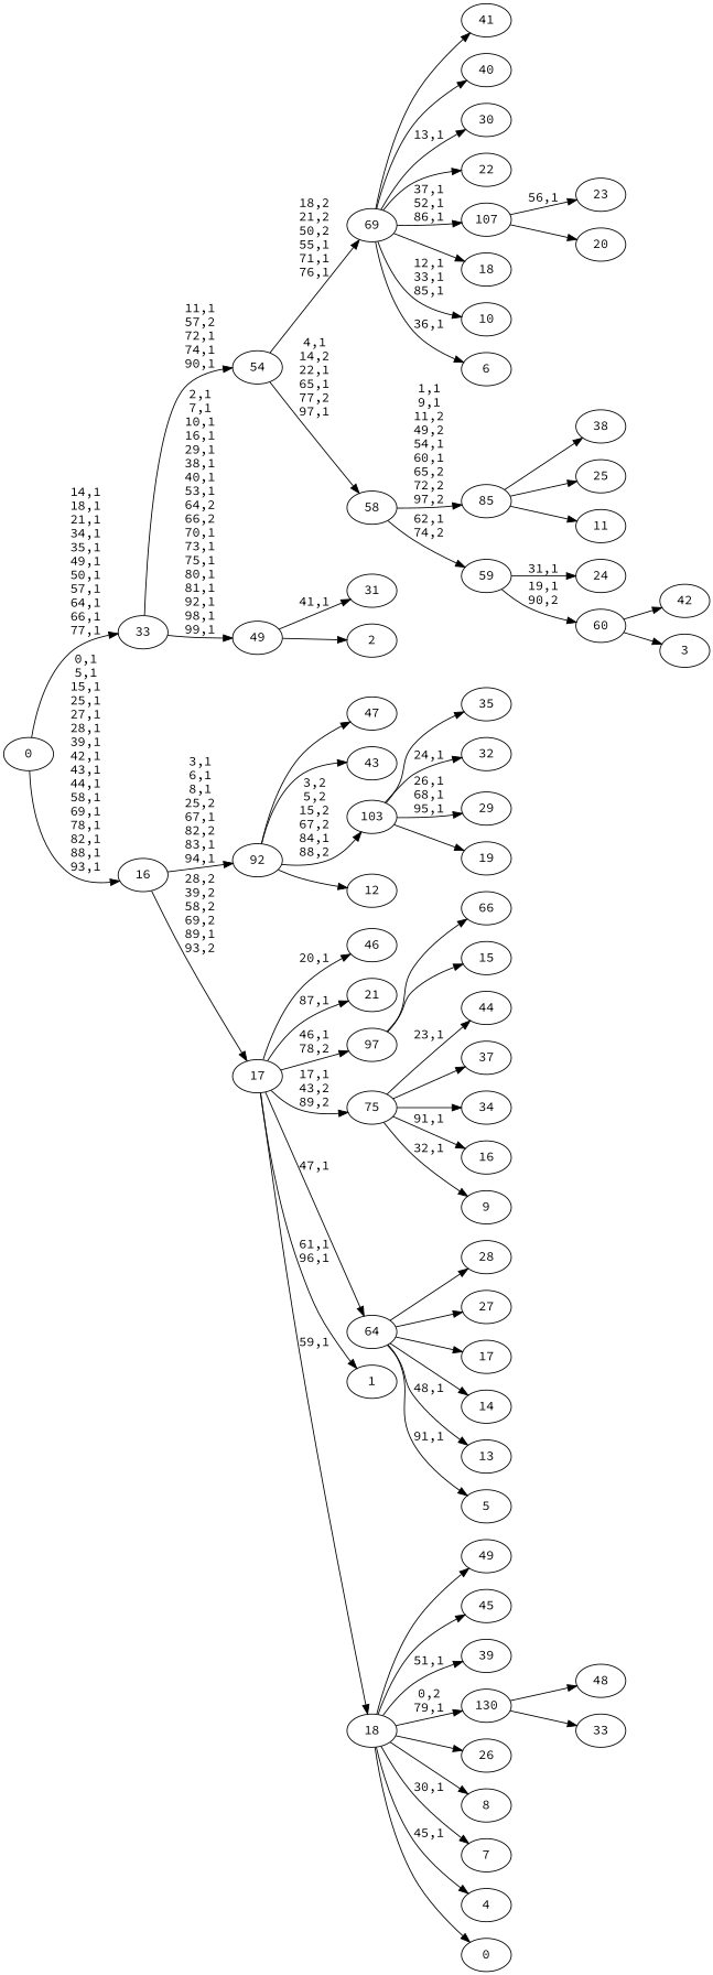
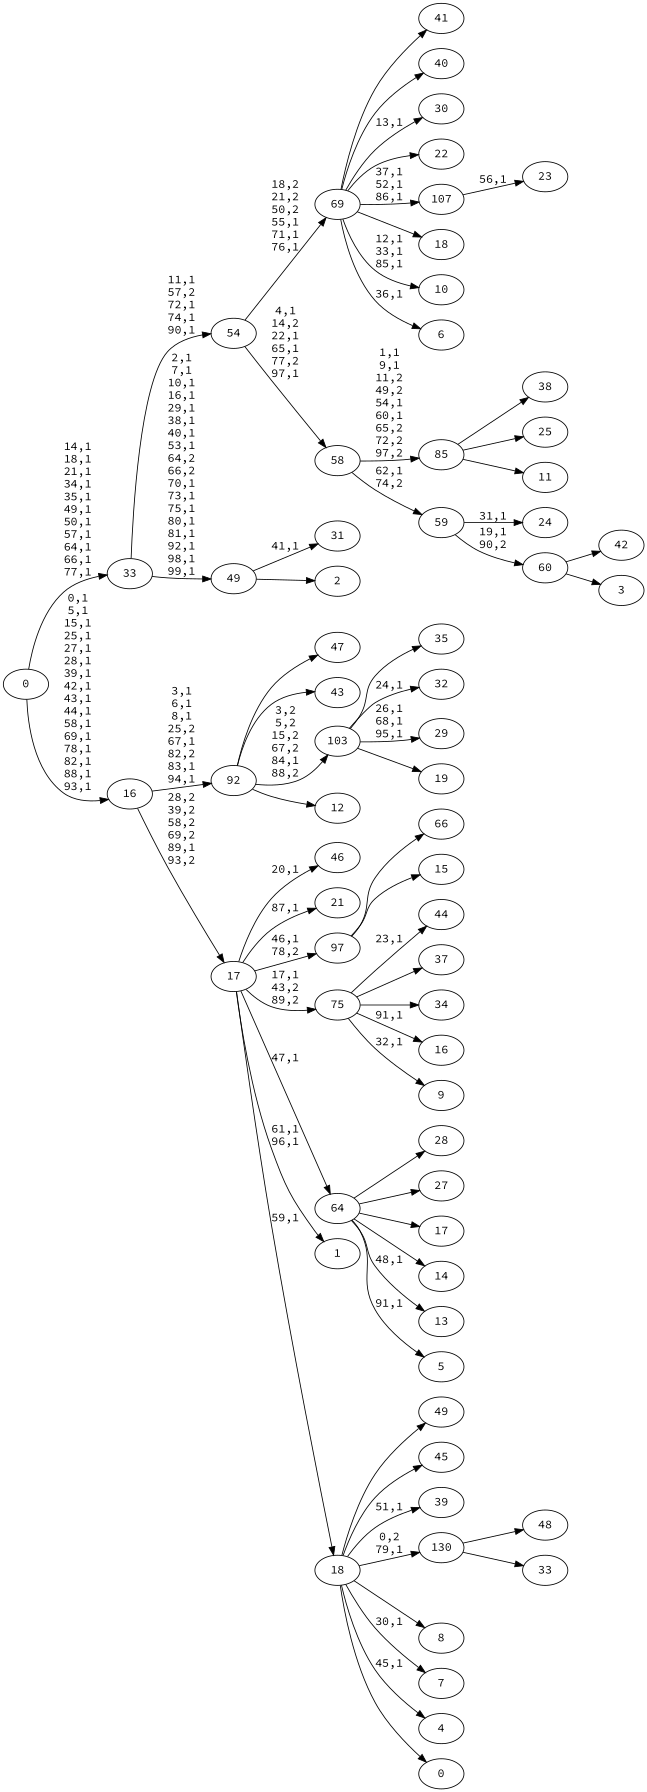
  digraph {
    fontname="Source Code Pro"
    rankdir=LR
    node [fontname="Source Code Pro"]
    edge [fontname="Source Code Pro"]
    n1 [label=49]
    n2 [label=48]
    n3 [label=47]
    n4 [label=46]
    n5 [label=45]
    n6 [label=44]
    n7 [label=43]
    n8 [label=42]
    n9 [label=41]
    n10 [label=40]
    n11 [label=39]
    n12 [label=38]
    n13 [label=37]
    n14 [label=66]
    n15 [label=35]
    n16 [label=34]
    n17 [label=33]
    130
    n19 [label=32]
    n20 [label=31]
    n21 [label=30]
    n22 [label=29]
    n23 [label=28]
    n24 [label=27]
-   n25 [label=26]
    n26 [label=25]
    n27 [label=24]
    n28 [label=23]
    n29 [label=22]
    n30 [label=21]
-   n31 [label=20]
    107
    n33 [label=19]
    103
    n35 [label=18]
    n36 [label=17]
    n37 [label=16]
    n38 [label=15]
    97
    n40 [label=14]
    n41 [label=13]
    n42 [label=12]
    92
    n44 [label=11]
    85
    n46 [label=10]
    n47 [label=9]
    75
    n49 [label=8]
    n50 [label=7]
    n51 [label=6]
    69
    n53 [label=5]
    64
    n55 [label=4]
    n56 [label=3]
    60
    59
    58
    54
    n61 [label=2]
    49
    33
    n64 [label=1]
    n65 [label=0]
    18
    17
    16
    0
    130 -> n2
    130 -> n17
    107 -> n28 [label="56,1"]
-   107 -> n31
    103 -> n15
    103 -> n19 [label="24,1"]
    103 -> n22 [label="26,1\n68,1\n95,1"]
    103 -> n33
    97 -> n14
    97 -> n38
    92 -> n3
    92 -> n7
    92 -> 103 [label="3,2\n5,2\n15,2\n67,2\n84,1\n88,2"]
    92 -> n42
    85 -> n12
    85 -> n26
    85 -> n44
    75 -> n6 [label="23,1"]
    75 -> n13
    75 -> n16
    75 -> n37 [label="91,1"]
    75 -> n47 [label="32,1"]
    69 -> n9
    69 -> n10
    69 -> n21 [label="13,1"]
    69 -> n29
    69 -> 107 [label="37,1\n52,1\n86,1"]
    69 -> n35
    69 -> n46 [label="12,1\n33,1\n85,1"]
    69 -> n51 [label="36,1"]
    64 -> n23
    64 -> n24
    64 -> n36
    64 -> n40
    64 -> n41 [label="48,1"]
    64 -> n53 [label="91,1"]
    60 -> n8
    60 -> n56
    59 -> n27 [label="31,1"]
    59 -> 60 [label="19,1\n90,2"]
    58 -> 85 [label="1,1\n9,1\n11,2\n49,2\n54,1\n60,1\n65,2\n72,2\n97,2"]
    58 -> 59 [label="62,1\n74,2"]
    54 -> 69 [label="18,2\n21,2\n50,2\n55,1\n71,1\n76,1"]
    54 -> 58 [label="4,1\n14,2\n22,1\n65,1\n77,2\n97,1"]
    49 -> n20 [label="41,1"]
    49 -> n61
    33 -> 54 [label="11,1\n57,2\n72,1\n74,1\n90,1"]
    33 -> 49 [label="2,1\n7,1\n10,1\n16,1\n29,1\n38,1\n40,1\n53,1\n64,2\n66,2\n70,1\n73,1\n75,1\n80,1\n81,1\n92,1\n98,1\n99,1"]
    18 -> n1
    18 -> n5
    18 -> n11 [label="51,1"]
    18 -> 130 [label="0,2\n79,1"]
-   18 -> n25
    18 -> n49
    18 -> n50 [label="30,1"]
    18 -> n55 [label="45,1"]
    18 -> n65
    17 -> n4 [label="20,1"]
    17 -> n30 [label="87,1"]
    17 -> 97 [label="46,1\n78,2"]
    17 -> 75 [label="17,1\n43,2\n89,2"]
    17 -> 64 [label="47,1"]
    17 -> n64 [label="61,1\n96,1"]
    17 -> 18 [label="59,1"]
    16 -> 92 [label="3,1\n6,1\n8,1\n25,2\n67,1\n82,2\n83,1\n94,1"]
    16 -> 17 [label="28,2\n39,2\n58,2\n69,2\n89,1\n93,2"]
    0 -> 33 [label="14,1\n18,1\n21,1\n34,1\n35,1\n49,1\n50,1\n57,1\n64,1\n66,1\n77,1"]
    0 -> 16 [label="0,1\n5,1\n15,1\n25,1\n27,1\n28,1\n39,1\n42,1\n43,1\n44,1\n58,1\n69,1\n78,1\n82,1\n88,1\n93,1"]
  }
